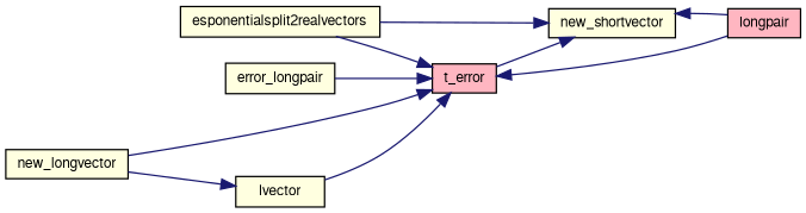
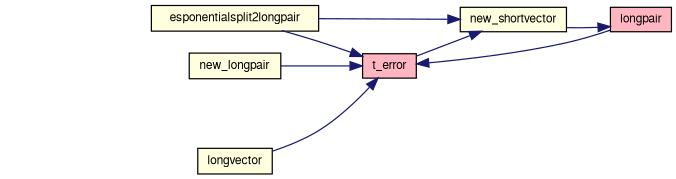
  digraph {
    rankdir=LR
    node [color=black fillcolor=lightyellow fontname=FreeSans fontsize=10 shape=record style=filled]
    edge [color=midnightblue fontname=FreeSans fontsize=10 labelfontname=FreeSans labelfontsize=10 style=solid]
-   n1 [fontcolor=black height=0.2 label=esponentialsplit2realvectors width=0.4]
+   n1 [fontcolor=black height=0.2 label=esponentialsplit2longpair width=0.4]
    n2 [fillcolor=lightpink height=0.2 label=t_error width=0.4]
    n3 [height=0.2 label=new_shortvector width=0.4]
-   n4 [height=0.2 label=error_longpair width=0.4]
-   n5 [height=0.2 label=new_longvector width=0.4]
-   n6 [height=0.2 label=lvector width=0.4]
+   n4 [height=0.2 label=new_longpair width=0.4]
+   n6 [height=0.2 label=longvector width=0.4]
    n7 [fillcolor=lightpink height=0.2 label=longpair width=0.4]
    n1 -> n2
    n1 -> n3
    n2 -> n3
-   n7 -> n3
+   n3 -> n7
    n4 -> n2
-   n5 -> n2
-   n5 -> n6
    n6 -> n2
    n7 -> n2
  }
